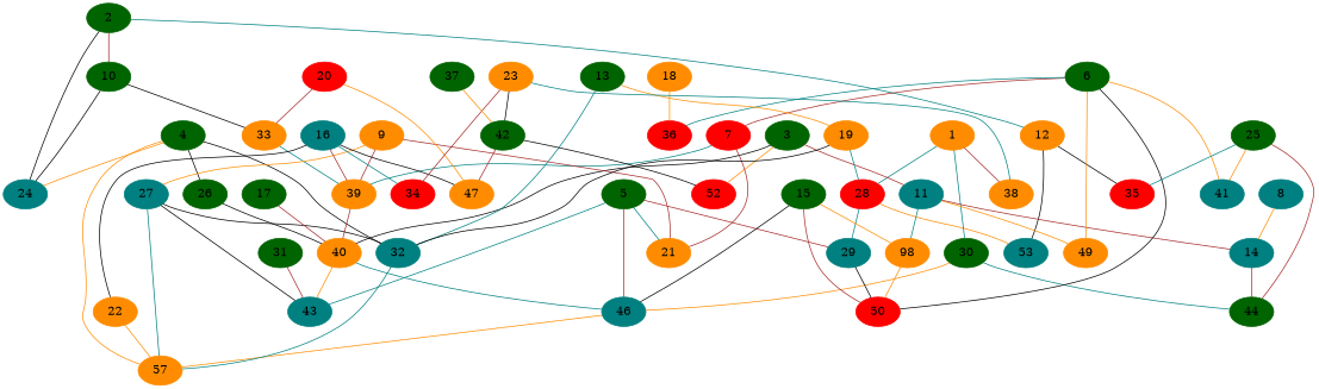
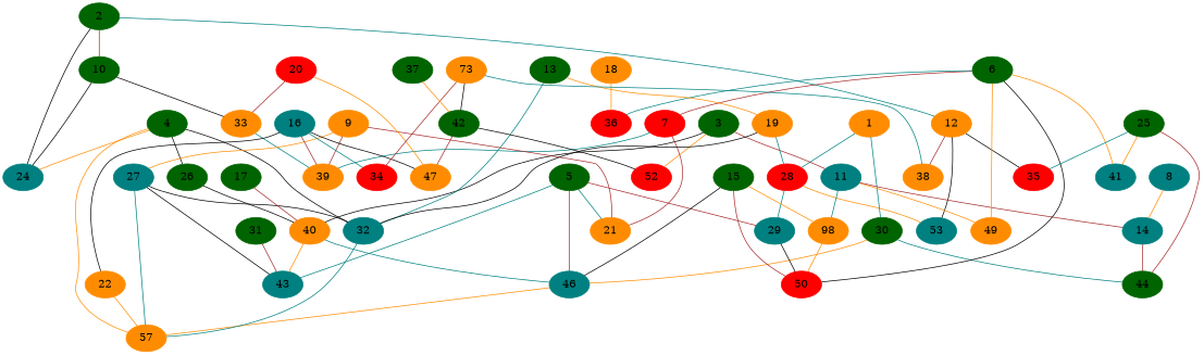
  graph {
    node [color=darkorange style=filled]
    edge [color=darkorange]
    28 [color=red]
    1
    30 [color=darkgreen]
    29 [color=teal]
    53 [color=teal]
    46 [color=teal]
    44 [color=darkgreen]
    2 [color=darkgreen]
    10 [color=darkgreen]
    12
    24 [color=teal]
    33
    35 [color=red]
    38
    3 [color=darkgreen]
    11 [color=teal]
    40
    52 [color=red]
    49
    14 [color=teal]
    n21 [label=98]
    43 [color=teal]
    4 [color=darkgreen]
    26 [color=darkgreen]
    32 [color=teal]
    n26 [label=57]
    5 [color=darkgreen]
    21
    50 [color=red]
    6 [color=darkgreen]
    7 [color=red]
    36 [color=red]
    41 [color=teal]
    39
    8 [color=teal]
    9
    27 [color=teal]
    13 [color=darkgreen]
    19
    15 [color=darkgreen]
    16 [color=teal]
    22
    34 [color=red]
    47
    17 [color=darkgreen]
    18
    20 [color=red]
-   23
+   23 [label=73]
    42 [color=darkgreen]
    25 [color=darkgreen]
    31 [color=darkgreen]
    37 [color=darkgreen]
    28 -- 29 [color=teal]
    28 -- 53
    1 -- 28 [color=teal]
    1 -- 30 [color=teal]
    30 -- 46
    30 -- 44 [color=teal]
    29 -- 50 [color=black]
    46 -- n26
    2 -- 10 [color=brown]
    2 -- 12 [color=teal]
    2 -- 24 [color=black]
    10 -- 24 [color=black]
    10 -- 33 [color=black]
    12 -- 53 [color=black]
    12 -- 35 [color=black]
-   1 -- 38 [color=brown]
+   12 -- 38 [color=brown]
    33 -- 39 [color=teal]
    3 -- 11 [color=brown]
    3 -- 40 [color=black]
    3 -- 52
    11 -- 49
    11 -- 14 [color=brown]
    11 -- n21 [color=teal]
    40 -- 46 [color=teal]
    40 -- 43
    14 -- 44 [color=brown]
    n21 -- 50
    4 -- 24
    4 -- 26 [color=black]
    4 -- 32 [color=black]
    4 -- n26
    26 -- 40 [color=black]
    32 -- n26 [color=teal]
    5 -- 29 [color=brown]
    5 -- 46 [color=brown]
    5 -- 43 [color=teal]
    5 -- 21 [color=teal]
    6 -- 49
    6 -- 50 [color=black]
    6 -- 7 [color=brown]
    6 -- 36 [color=teal]
    6 -- 41
    7 -- 21 [color=brown]
    7 -- 39 [color=teal]
-   39 -- 40 [color=brown]
    8 -- 14
    9 -- 21 [color=brown]
    9 -- 39 [color=brown]
    9 -- 27
    27 -- 43 [color=black]
    27 -- 32 [color=black]
    27 -- n26 [color=teal]
    13 -- 32 [color=teal]
    13 -- 19
    19 -- 28 [color=teal]
    19 -- 32 [color=black]
    15 -- 46 [color=black]
    15 -- n21
    15 -- 50 [color=brown]
    16 -- 39 [color=brown]
    16 -- 22 [color=black]
    16 -- 34 [color=teal]
    16 -- 47 [color=black]
    22 -- n26
    17 -- 40 [color=brown]
    18 -- 36
    20 -- 33 [color=brown]
    20 -- 47
    23 -- 38 [color=teal]
    23 -- 34 [color=brown]
    23 -- 42 [color=black]
    42 -- 52 [color=black]
    42 -- 47 [color=brown]
    25 -- 44 [color=brown]
    25 -- 35 [color=teal]
    25 -- 41
    31 -- 43 [color=brown]
    37 -- 42
  }
